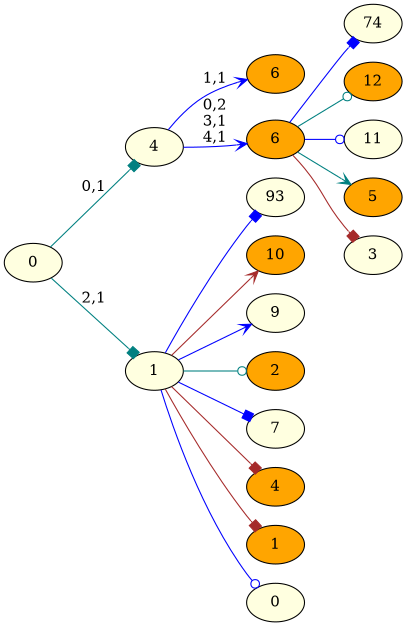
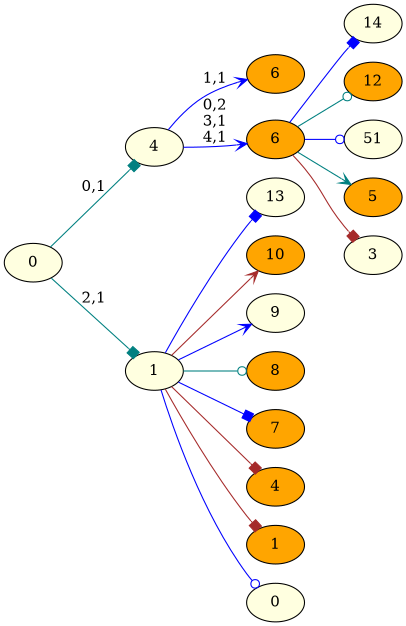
  digraph {
    rankdir=LR
    node [fillcolor=lightyellow style=filled]
    edge [arrowhead=box color=blue]
-   n1 [label=74]
-   n2 [label=93]
+   n1 [label=14]
+   n2 [label=13]
    n3 [fillcolor=orange label=12]
-   n4 [label=11]
+   n4 [label=51]
    n5 [fillcolor=orange label=10]
    n6 [label=9]
-   n7 [fillcolor=orange label=2]
-   n8 [label=7]
+   n7 [fillcolor=orange label=8]
+   n8 [fillcolor=orange label=7]
    n9 [fillcolor=orange label=6]
    n10 [fillcolor=orange label=5]
    n11 [fillcolor=orange label=4]
    n12 [label=3]
    6 [fillcolor=orange]
    4
    n15 [fillcolor=orange label=1]
    n16 [label=0]
    1
    0
    6 -> n1
    6 -> n3 [arrowhead=odot color=teal]
    6 -> n4 [arrowhead=odot]
    6 -> n10 [arrowhead=vee color=teal]
    6 -> n12 [color=brown]
    4 -> n9 [arrowhead=vee label="1,1"]
    4 -> 6 [arrowhead=vee label="0,2\n3,1\n4,1"]
    1 -> n2
    1 -> n5 [arrowhead=vee color=brown]
    1 -> n6 [arrowhead=vee]
    1 -> n7 [arrowhead=odot color=teal]
    1 -> n8
    1 -> n11 [color=brown]
    1 -> n15 [color=brown]
    1 -> n16 [arrowhead=odot]
    0 -> 4 [color=teal label="0,1"]
    0 -> 1 [color=teal label="2,1"]
  }
